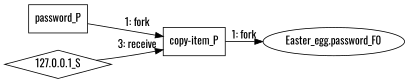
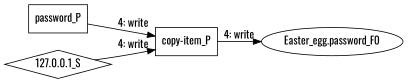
  digraph {
    engine=neato
    fixedsize=false
    fontname=Oswald
    fontsize=10
    nodesep=0.3
    rankdir=LR
    ranksep=0
    splines=true
    node [fontname=Oswald node_type=Process shape=box]
    edge [fontname=Oswald]
    n1 [label=password_P]
    "copy-item_P"
    "Easter_egg.password_F0" [node_type=File shape=ellipse]
    "127.0.0.1_S" [node_type=Socket shape=diamond]
-   n1 -> "copy-item_P" [label="1: fork"]
-   "copy-item_P" -> "Easter_egg.password_F0" [label="1: fork"]
-   "127.0.0.1_S" -> "copy-item_P" [label="3: receive"]
+   n1 -> "copy-item_P" [label="4: write"]
+   "copy-item_P" -> "Easter_egg.password_F0" [label="4: write"]
+   "127.0.0.1_S" -> "copy-item_P" [label="4: write"]
  }
